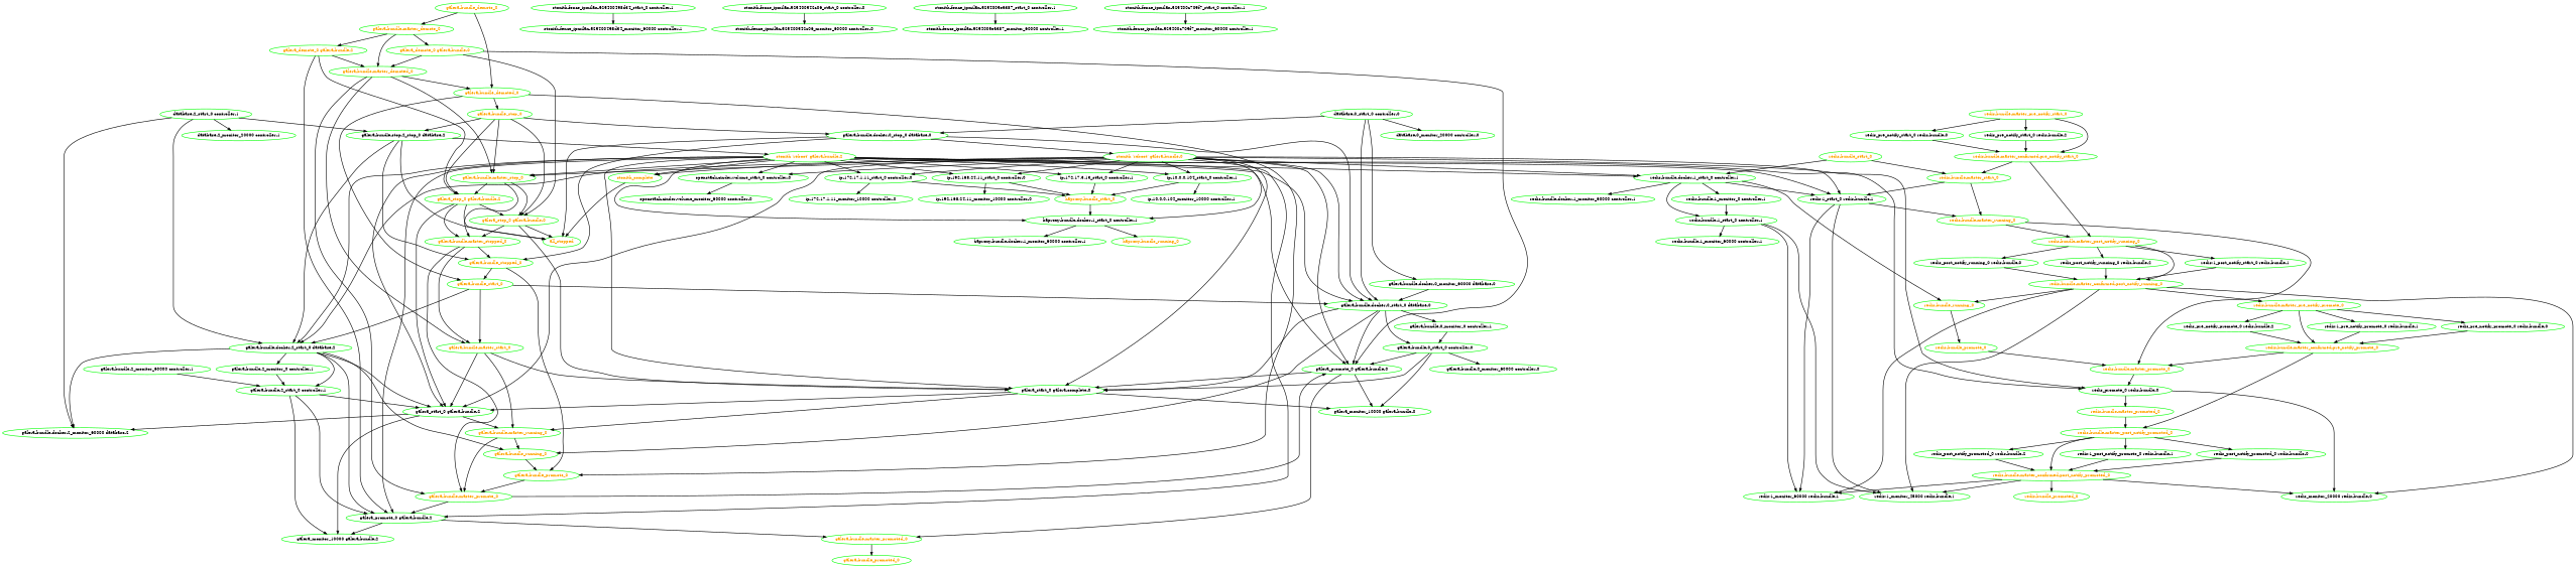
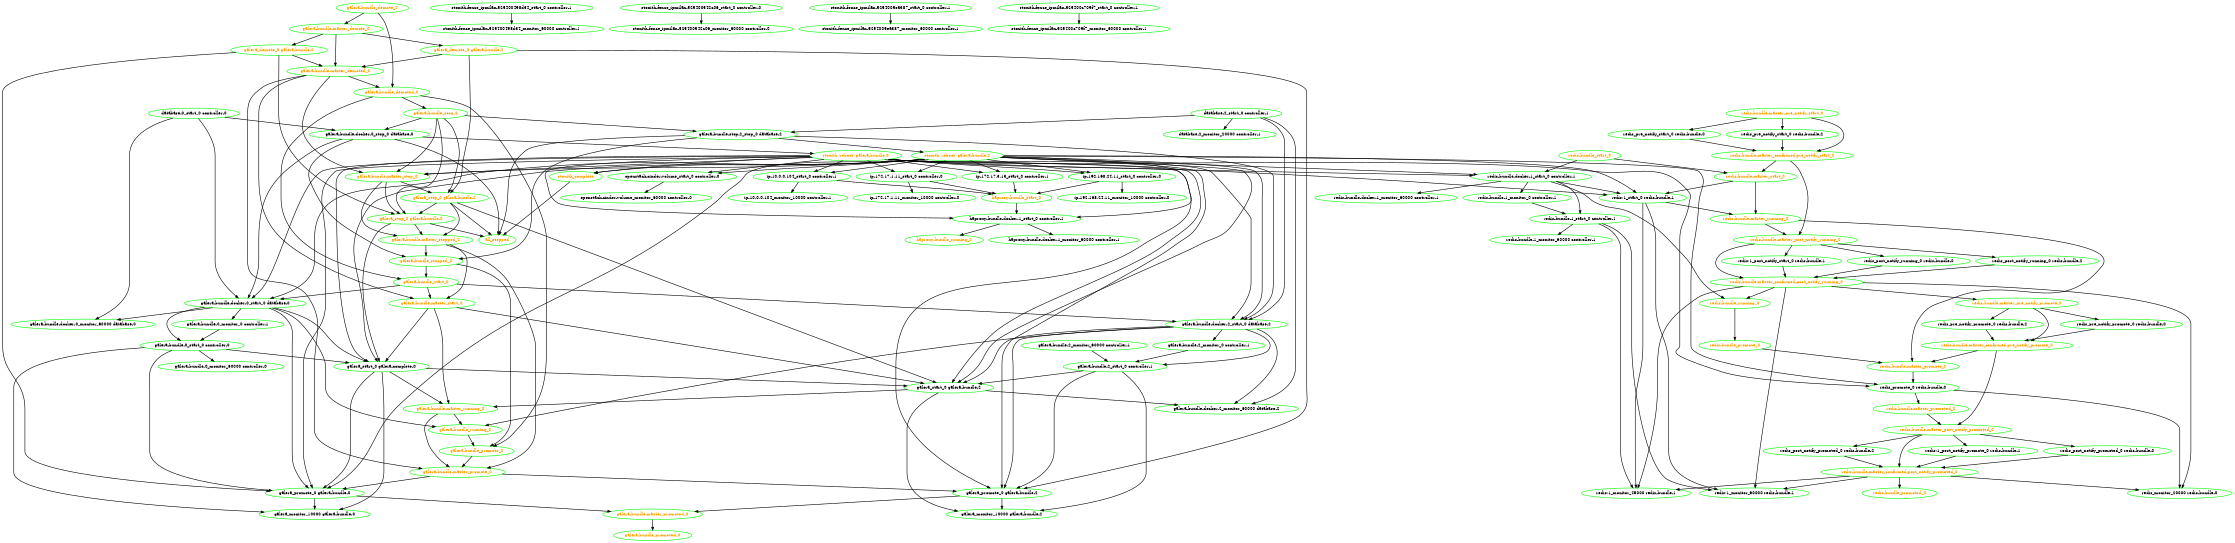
  digraph {
    node [color=green fontcolor=black style=bold]
    edge [style=bold]
    all_stopped [fontcolor=orange]
    "database-0_start_0 controller-0"
-   "database-0_monitor_20000 controller-0"
    "galera-bundle-docker-0_monitor_60000 database-0"
    "galera-bundle-docker-0_start_0 database-0"
    "galera-bundle-docker-0_stop_0 database-0"
    "galera-bundle-0_monitor_0 controller-1"
    "galera-bundle-0_start_0 controller-0"
    "galera_promote_0 galera-bundle-0"
    n10 [label="galera_start_0 galera-complete-0"]
    "galera-bundle_running_0" [fontcolor=orange]
    "galera-bundle_stopped_0" [fontcolor=orange]
    "stonith 'reboot' galera-bundle-0" [fontcolor=orange]
    "galera-bundle-0_monitor_60000 controller-0"
    "galera_monitor_10000 galera-bundle-0"
    "galera-bundle-master_promoted_0" [fontcolor=orange]
    "galera_start_0 galera-bundle-2"
    "galera-bundle-master_running_0" [fontcolor=orange]
    "galera-bundle_promote_0" [fontcolor=orange]
    "galera-bundle_start_0" [fontcolor=orange]
    "galera-bundle-docker-2_start_0 database-2"
    "galera_promote_0 galera-bundle-2"
    "galera-bundle-master_stop_0" [fontcolor=orange]
    "haproxy-bundle-docker-1_start_0 controller-1"
    "ip-10.0.0.104_start_0 controller-1"
    "ip-172.17.1.11_start_0 controller-0"
    "ip-172.17.3.13_start_0 controller-1"
    "ip-192.168.24.11_start_0 controller-0"
    "openstack-cinder-volume_start_0 controller-0"
    "redis:1_start_0 redis-bundle-1"
    "redis-bundle-docker-1_start_0 controller-1"
    "redis_promote_0 redis-bundle-0"
    stonith_complete [fontcolor=orange]
    "database-2_start_0 controller-1"
    "database-2_monitor_20000 controller-1"
    "galera-bundle-docker-2_monitor_60000 database-2"
    n37 [label="galera-bundle-stop-2_stop_0 database-2"]
    "galera-bundle-2_monitor_0 controller-1"
    "galera-bundle-2_start_0 controller-1"
    "stonith 'reboot' galera-bundle-2" [fontcolor=orange]
    "galera_monitor_10000 galera-bundle-2"
    "galera-bundle_promoted_0" [fontcolor=orange]
    "galera-bundle-master_promote_0" [fontcolor=orange]
    "galera-bundle-2_monitor_60000 controller-1"
    "galera-bundle-master_start_0" [fontcolor=orange]
    "galera_stop_0 galera-bundle-0" [fontcolor=orange]
    "galera_stop_0 galera-bundle-2" [fontcolor=orange]
    "galera-bundle-master_stopped_0" [fontcolor=orange]
    "haproxy-bundle-docker-1_monitor_60000 controller-1"
    "haproxy-bundle_running_0" [fontcolor=orange]
    "haproxy-bundle_start_0" [fontcolor=orange]
    "ip-10.0.0.104_monitor_10000 controller-1"
    "ip-172.17.1.11_monitor_10000 controller-0"
    "ip-192.168.24.11_monitor_10000 controller-0"
    "openstack-cinder-volume_monitor_60000 controller-0"
    "redis:1_monitor_45000 redis-bundle-1"
    "redis:1_monitor_60000 redis-bundle-1"
    "redis-bundle-master_running_0" [fontcolor=orange]
    "redis-bundle-1_monitor_0 controller-1"
    "redis-bundle-1_start_0 controller-1"
    "redis-bundle-docker-1_monitor_60000 controller-1"
    "redis-bundle_running_0" [fontcolor=orange]
    "redis_monitor_20000 redis-bundle-0"
    "redis-bundle-master_promoted_0" [fontcolor=orange]
    "galera-bundle-master_demote_0" [fontcolor=orange]
    "galera-bundle-master_demoted_0" [fontcolor=orange]
    "galera_demote_0 galera-bundle-0" [fontcolor=orange]
    "galera_demote_0 galera-bundle-2" [fontcolor=orange]
    "galera-bundle_demoted_0" [fontcolor=orange]
    "galera-bundle_stop_0" [fontcolor=orange]
    "galera-bundle_demote_0" [fontcolor=orange]
    "redis-bundle-1_monitor_60000 controller-1"
    "redis-bundle-master_promote_0" [fontcolor=orange]
    "redis-bundle-master_post_notify_running_0" [fontcolor=orange]
    "redis-bundle_promote_0" [fontcolor=orange]
    "redis-bundle-master_confirmed-post_notify_promoted_0" [fontcolor=orange]
    "redis-bundle_promoted_0" [fontcolor=orange]
    "redis-bundle-master_confirmed-post_notify_running_0" [fontcolor=orange]
    "redis-bundle-master_pre_notify_promote_0" [fontcolor=orange]
    "redis-bundle-master_confirmed-pre_notify_promote_0" [fontcolor=orange]
-   "redis:1_pre_notify_promote_0 redis-bundle-1"
    "redis_pre_notify_promote_0 redis-bundle-0"
    "redis_pre_notify_promote_0 redis-bundle-2"
    "redis-bundle-master_post_notify_promoted_0" [fontcolor=orange]
    "redis:1_post_notify_promote_0 redis-bundle-1"
    "redis_post_notify_promoted_0 redis-bundle-0"
    "redis_post_notify_promoted_0 redis-bundle-2"
    "redis-bundle-master_confirmed-pre_notify_start_0" [fontcolor=orange]
    "redis-bundle-master_start_0" [fontcolor=orange]
    "redis:1_post_notify_start_0 redis-bundle-1"
    "redis_post_notify_running_0 redis-bundle-0"
    "redis_post_notify_running_0 redis-bundle-2"
    "redis-bundle-master_pre_notify_start_0" [fontcolor=orange]
    "redis_pre_notify_start_0 redis-bundle-0"
    "redis_pre_notify_start_0 redis-bundle-2"
    "redis-bundle_start_0" [fontcolor=orange]
    "stonith-fence_ipmilan-525400498d34_start_0 controller-1"
    "stonith-fence_ipmilan-525400498d34_monitor_60000 controller-1"
    "stonith-fence_ipmilan-525400542c06_start_0 controller-0"
    "stonith-fence_ipmilan-525400542c06_monitor_60000 controller-0"
    "stonith-fence_ipmilan-5254005ea387_start_0 controller-1"
    "stonith-fence_ipmilan-5254005ea387_monitor_60000 controller-1"
    "stonith-fence_ipmilan-525400c709f7_start_0 controller-1"
    "stonith-fence_ipmilan-525400c709f7_monitor_60000 controller-1"
-   "database-0_start_0 controller-0" -> "database-0_monitor_20000 controller-0"
    "database-0_start_0 controller-0" -> "galera-bundle-docker-0_monitor_60000 database-0"
    "database-0_start_0 controller-0" -> "galera-bundle-docker-0_start_0 database-0"
    "database-0_start_0 controller-0" -> "galera-bundle-docker-0_stop_0 database-0"
-   "galera-bundle-docker-0_monitor_60000 database-0" -> "galera-bundle-docker-0_start_0 database-0"
+   "galera-bundle-docker-0_start_0 database-0" -> "galera-bundle-docker-0_monitor_60000 database-0"
    "galera-bundle-docker-0_start_0 database-0" -> "galera-bundle-0_monitor_0 controller-1"
    "galera-bundle-docker-0_start_0 database-0" -> "galera-bundle-0_start_0 controller-0"
    "galera-bundle-docker-0_start_0 database-0" -> "galera_promote_0 galera-bundle-0"
    "galera-bundle-docker-0_start_0 database-0" -> n10
    "galera-bundle-docker-0_start_0 database-0" -> "galera-bundle_running_0"
    "galera-bundle-docker-0_stop_0 database-0" -> all_stopped
    "galera-bundle-docker-0_stop_0 database-0" -> "galera-bundle-docker-0_start_0 database-0"
    "galera-bundle-docker-0_stop_0 database-0" -> "galera-bundle_stopped_0"
    "galera-bundle-docker-0_stop_0 database-0" -> "stonith 'reboot' galera-bundle-0"
    "galera-bundle-0_monitor_0 controller-1" -> "galera-bundle-0_start_0 controller-0"
    "galera-bundle-0_start_0 controller-0" -> "galera_promote_0 galera-bundle-0"
    "galera-bundle-0_start_0 controller-0" -> n10
    "galera-bundle-0_start_0 controller-0" -> "galera-bundle-0_monitor_60000 controller-0"
    "galera-bundle-0_start_0 controller-0" -> "galera_monitor_10000 galera-bundle-0"
    "galera_promote_0 galera-bundle-0" -> "galera_monitor_10000 galera-bundle-0"
    "galera_promote_0 galera-bundle-0" -> "galera-bundle-master_promoted_0"
-   "galera_promote_0 galera-bundle-0" -> n10
+   n10 -> "galera_promote_0 galera-bundle-0"
    n10 -> "galera_monitor_10000 galera-bundle-0"
    n10 -> "galera_start_0 galera-bundle-2"
    n10 -> "galera-bundle-master_running_0"
    "galera-bundle_running_0" -> "galera-bundle_promote_0"
    "galera-bundle_stopped_0" -> "galera-bundle_promote_0"
    "galera-bundle_stopped_0" -> "galera-bundle_start_0"
    "stonith 'reboot' galera-bundle-0" -> "galera-bundle-docker-0_start_0 database-0"
    "stonith 'reboot' galera-bundle-0" -> "galera_promote_0 galera-bundle-0"
    "stonith 'reboot' galera-bundle-0" -> n10
    "stonith 'reboot' galera-bundle-0" -> "galera_start_0 galera-bundle-2"
    "stonith 'reboot' galera-bundle-0" -> "galera-bundle-docker-2_start_0 database-2"
    "stonith 'reboot' galera-bundle-0" -> "galera_promote_0 galera-bundle-2"
    "stonith 'reboot' galera-bundle-0" -> "galera-bundle-master_stop_0"
    "stonith 'reboot' galera-bundle-0" -> "haproxy-bundle-docker-1_start_0 controller-1"
    "stonith 'reboot' galera-bundle-0" -> "ip-10.0.0.104_start_0 controller-1"
    "stonith 'reboot' galera-bundle-0" -> "ip-172.17.1.11_start_0 controller-0"
    "stonith 'reboot' galera-bundle-0" -> "ip-172.17.3.13_start_0 controller-1"
    "stonith 'reboot' galera-bundle-0" -> "ip-192.168.24.11_start_0 controller-0"
    "stonith 'reboot' galera-bundle-0" -> "openstack-cinder-volume_start_0 controller-0"
    "stonith 'reboot' galera-bundle-0" -> "redis:1_start_0 redis-bundle-1"
    "stonith 'reboot' galera-bundle-0" -> "redis-bundle-docker-1_start_0 controller-1"
    "stonith 'reboot' galera-bundle-0" -> "redis_promote_0 redis-bundle-0"
    "stonith 'reboot' galera-bundle-0" -> stonith_complete
    "galera-bundle-master_promoted_0" -> "galera-bundle_promoted_0"
    "galera_start_0 galera-bundle-2" -> "galera-bundle-master_running_0"
    "galera_start_0 galera-bundle-2" -> "galera-bundle-docker-2_monitor_60000 database-2"
    "galera_start_0 galera-bundle-2" -> "galera_monitor_10000 galera-bundle-2"
    "galera-bundle-master_running_0" -> "galera-bundle_running_0"
    "galera-bundle-master_running_0" -> "galera-bundle-master_promote_0"
    "galera-bundle_promote_0" -> "galera-bundle-master_promote_0"
    "galera-bundle_start_0" -> "galera-bundle-docker-0_start_0 database-0"
    "galera-bundle_start_0" -> "galera-bundle-docker-2_start_0 database-2"
    "galera-bundle_start_0" -> "galera-bundle-master_start_0"
    "galera-bundle-docker-2_start_0 database-2" -> "galera-bundle_running_0"
    "galera-bundle-docker-2_start_0 database-2" -> "galera_start_0 galera-bundle-2"
    "galera-bundle-docker-2_start_0 database-2" -> "galera_promote_0 galera-bundle-2"
    "galera-bundle-docker-2_start_0 database-2" -> "galera-bundle-docker-2_monitor_60000 database-2"
    "galera-bundle-docker-2_start_0 database-2" -> "galera-bundle-2_monitor_0 controller-1"
    "galera-bundle-docker-2_start_0 database-2" -> "galera-bundle-2_start_0 controller-1"
    "galera_promote_0 galera-bundle-2" -> "galera-bundle-master_promoted_0"
    "galera_promote_0 galera-bundle-2" -> "galera_monitor_10000 galera-bundle-2"
    "galera-bundle-master_stop_0" -> "galera_stop_0 galera-bundle-0"
    "galera-bundle-master_stop_0" -> "galera_stop_0 galera-bundle-2"
    "galera-bundle-master_stop_0" -> "galera-bundle-master_stopped_0"
    "haproxy-bundle-docker-1_start_0 controller-1" -> "haproxy-bundle-docker-1_monitor_60000 controller-1"
    "haproxy-bundle-docker-1_start_0 controller-1" -> "haproxy-bundle_running_0"
    "ip-10.0.0.104_start_0 controller-1" -> "haproxy-bundle_start_0"
    "ip-10.0.0.104_start_0 controller-1" -> "ip-10.0.0.104_monitor_10000 controller-1"
    "ip-172.17.1.11_start_0 controller-0" -> "haproxy-bundle_start_0"
    "ip-172.17.1.11_start_0 controller-0" -> "ip-172.17.1.11_monitor_10000 controller-0"
    "ip-172.17.3.13_start_0 controller-1" -> "haproxy-bundle_start_0"
    "ip-192.168.24.11_start_0 controller-0" -> "haproxy-bundle_start_0"
    "ip-192.168.24.11_start_0 controller-0" -> "ip-192.168.24.11_monitor_10000 controller-0"
    "openstack-cinder-volume_start_0 controller-0" -> "openstack-cinder-volume_monitor_60000 controller-0"
    "redis:1_start_0 redis-bundle-1" -> "redis:1_monitor_45000 redis-bundle-1"
    "redis:1_start_0 redis-bundle-1" -> "redis:1_monitor_60000 redis-bundle-1"
    "redis:1_start_0 redis-bundle-1" -> "redis-bundle-master_running_0"
    "redis-bundle-docker-1_start_0 controller-1" -> "redis:1_start_0 redis-bundle-1"
    "redis-bundle-docker-1_start_0 controller-1" -> "redis-bundle-1_monitor_0 controller-1"
    "redis-bundle-docker-1_start_0 controller-1" -> "redis-bundle-1_start_0 controller-1"
    "redis-bundle-docker-1_start_0 controller-1" -> "redis-bundle-docker-1_monitor_60000 controller-1"
    "redis-bundle-docker-1_start_0 controller-1" -> "redis-bundle_running_0"
    "redis_promote_0 redis-bundle-0" -> "redis_monitor_20000 redis-bundle-0"
    "redis_promote_0 redis-bundle-0" -> "redis-bundle-master_promoted_0"
    stonith_complete -> all_stopped
    "database-2_start_0 controller-1" -> "galera-bundle-docker-2_start_0 database-2"
    "database-2_start_0 controller-1" -> "database-2_monitor_20000 controller-1"
    "database-2_start_0 controller-1" -> "galera-bundle-docker-2_monitor_60000 database-2"
    "database-2_start_0 controller-1" -> n37
    n37 -> all_stopped
    n37 -> "galera-bundle_stopped_0"
    n37 -> "galera-bundle-docker-2_start_0 database-2"
    n37 -> "stonith 'reboot' galera-bundle-2"
    "galera-bundle-2_monitor_0 controller-1" -> "galera-bundle-2_start_0 controller-1"
    "galera-bundle-2_start_0 controller-1" -> "galera_start_0 galera-bundle-2"
    "galera-bundle-2_start_0 controller-1" -> "galera_promote_0 galera-bundle-2"
    "galera-bundle-2_start_0 controller-1" -> "galera_monitor_10000 galera-bundle-2"
    "stonith 'reboot' galera-bundle-2" -> "galera-bundle-docker-0_start_0 database-0"
    "stonith 'reboot' galera-bundle-2" -> "galera_promote_0 galera-bundle-0"
    "stonith 'reboot' galera-bundle-2" -> n10
    "stonith 'reboot' galera-bundle-2" -> "galera_start_0 galera-bundle-2"
    "stonith 'reboot' galera-bundle-2" -> "galera-bundle-docker-2_start_0 database-2"
    "stonith 'reboot' galera-bundle-2" -> "galera_promote_0 galera-bundle-2"
    "stonith 'reboot' galera-bundle-2" -> "galera-bundle-master_stop_0"
    "stonith 'reboot' galera-bundle-2" -> "haproxy-bundle-docker-1_start_0 controller-1"
    "stonith 'reboot' galera-bundle-2" -> "ip-10.0.0.104_start_0 controller-1"
    "stonith 'reboot' galera-bundle-2" -> "ip-172.17.1.11_start_0 controller-0"
    "stonith 'reboot' galera-bundle-2" -> "ip-172.17.3.13_start_0 controller-1"
    "stonith 'reboot' galera-bundle-2" -> "ip-192.168.24.11_start_0 controller-0"
    "stonith 'reboot' galera-bundle-2" -> "openstack-cinder-volume_start_0 controller-0"
    "stonith 'reboot' galera-bundle-2" -> "redis:1_start_0 redis-bundle-1"
    "stonith 'reboot' galera-bundle-2" -> "redis-bundle-docker-1_start_0 controller-1"
    "stonith 'reboot' galera-bundle-2" -> "redis_promote_0 redis-bundle-0"
    "stonith 'reboot' galera-bundle-2" -> stonith_complete
    "galera-bundle-master_promote_0" -> "galera_promote_0 galera-bundle-0"
    "galera-bundle-master_promote_0" -> "galera_promote_0 galera-bundle-2"
    "galera-bundle-2_monitor_60000 controller-1" -> "galera-bundle-2_start_0 controller-1"
    "galera-bundle-master_start_0" -> n10
    "galera-bundle-master_start_0" -> "galera_start_0 galera-bundle-2"
    "galera-bundle-master_start_0" -> "galera-bundle-master_running_0"
    "galera_stop_0 galera-bundle-0" -> all_stopped
    "galera_stop_0 galera-bundle-0" -> n10
    "galera_stop_0 galera-bundle-0" -> "galera-bundle-master_stopped_0"
    "galera_stop_0 galera-bundle-2" -> all_stopped
    "galera_stop_0 galera-bundle-2" -> "galera_start_0 galera-bundle-2"
    "galera_stop_0 galera-bundle-2" -> "galera_stop_0 galera-bundle-0"
    "galera_stop_0 galera-bundle-2" -> "galera-bundle-master_stopped_0"
    "galera-bundle-master_stopped_0" -> "galera-bundle_stopped_0"
    "galera-bundle-master_stopped_0" -> "galera-bundle-master_promote_0"
    "galera-bundle-master_stopped_0" -> "galera-bundle-master_start_0"
    "haproxy-bundle_start_0" -> "haproxy-bundle-docker-1_start_0 controller-1"
    "redis-bundle-master_running_0" -> "redis-bundle-master_promote_0"
    "redis-bundle-master_running_0" -> "redis-bundle-master_post_notify_running_0"
    "redis-bundle-1_monitor_0 controller-1" -> "redis-bundle-1_start_0 controller-1"
    "redis-bundle-1_start_0 controller-1" -> "redis:1_monitor_45000 redis-bundle-1"
    "redis-bundle-1_start_0 controller-1" -> "redis:1_monitor_60000 redis-bundle-1"
    "redis-bundle-1_start_0 controller-1" -> "redis-bundle-1_monitor_60000 controller-1"
    "redis-bundle_running_0" -> "redis-bundle_promote_0"
    "redis-bundle-master_promoted_0" -> "redis-bundle-master_post_notify_promoted_0"
    "galera-bundle-master_demote_0" -> "galera-bundle-master_demoted_0"
    "galera-bundle-master_demote_0" -> "galera_demote_0 galera-bundle-0"
    "galera-bundle-master_demote_0" -> "galera_demote_0 galera-bundle-2"
    "galera-bundle-master_demoted_0" -> "galera-bundle-master_stop_0"
    "galera-bundle-master_demoted_0" -> "galera-bundle-master_promote_0"
    "galera-bundle-master_demoted_0" -> "galera-bundle-master_start_0"
    "galera-bundle-master_demoted_0" -> "galera-bundle_demoted_0"
    "galera_demote_0 galera-bundle-0" -> "galera_promote_0 galera-bundle-0"
    "galera_demote_0 galera-bundle-0" -> "galera_stop_0 galera-bundle-0"
    "galera_demote_0 galera-bundle-0" -> "galera-bundle-master_demoted_0"
    "galera_demote_0 galera-bundle-2" -> "galera_promote_0 galera-bundle-2"
    "galera_demote_0 galera-bundle-2" -> "galera_stop_0 galera-bundle-2"
    "galera_demote_0 galera-bundle-2" -> "galera-bundle-master_demoted_0"
    "galera-bundle_demoted_0" -> "galera-bundle_promote_0"
    "galera-bundle_demoted_0" -> "galera-bundle_start_0"
    "galera-bundle_demoted_0" -> "galera-bundle_stop_0"
    "galera-bundle_stop_0" -> "galera-bundle-docker-0_stop_0 database-0"
    "galera-bundle_stop_0" -> "galera-bundle-master_stop_0"
    "galera-bundle_stop_0" -> n37
    "galera-bundle_stop_0" -> "galera_stop_0 galera-bundle-0"
    "galera-bundle_stop_0" -> "galera_stop_0 galera-bundle-2"
    "galera-bundle_demote_0" -> "galera-bundle-master_demote_0"
    "galera-bundle_demote_0" -> "galera-bundle_demoted_0"
    "redis-bundle-master_promote_0" -> "redis_promote_0 redis-bundle-0"
    "redis-bundle-master_post_notify_running_0" -> "redis-bundle-master_confirmed-post_notify_running_0"
    "redis-bundle-master_post_notify_running_0" -> "redis:1_post_notify_start_0 redis-bundle-1"
    "redis-bundle-master_post_notify_running_0" -> "redis_post_notify_running_0 redis-bundle-0"
    "redis-bundle-master_post_notify_running_0" -> "redis_post_notify_running_0 redis-bundle-2"
    "redis-bundle_promote_0" -> "redis-bundle-master_promote_0"
    "redis-bundle-master_confirmed-post_notify_promoted_0" -> "redis:1_monitor_45000 redis-bundle-1"
    "redis-bundle-master_confirmed-post_notify_promoted_0" -> "redis:1_monitor_60000 redis-bundle-1"
    "redis-bundle-master_confirmed-post_notify_promoted_0" -> "redis_monitor_20000 redis-bundle-0"
    "redis-bundle-master_confirmed-post_notify_promoted_0" -> "redis-bundle_promoted_0"
    "redis-bundle-master_confirmed-post_notify_running_0" -> "redis:1_monitor_45000 redis-bundle-1"
    "redis-bundle-master_confirmed-post_notify_running_0" -> "redis:1_monitor_60000 redis-bundle-1"
    "redis-bundle-master_confirmed-post_notify_running_0" -> "redis-bundle_running_0"
    "redis-bundle-master_confirmed-post_notify_running_0" -> "redis_monitor_20000 redis-bundle-0"
    "redis-bundle-master_confirmed-post_notify_running_0" -> "redis-bundle-master_pre_notify_promote_0"
    "redis-bundle-master_pre_notify_promote_0" -> "redis-bundle-master_confirmed-pre_notify_promote_0"
-   "redis-bundle-master_pre_notify_promote_0" -> "redis:1_pre_notify_promote_0 redis-bundle-1"
    "redis-bundle-master_pre_notify_promote_0" -> "redis_pre_notify_promote_0 redis-bundle-0"
    "redis-bundle-master_pre_notify_promote_0" -> "redis_pre_notify_promote_0 redis-bundle-2"
    "redis-bundle-master_confirmed-pre_notify_promote_0" -> "redis-bundle-master_promote_0"
    "redis-bundle-master_confirmed-pre_notify_promote_0" -> "redis-bundle-master_post_notify_promoted_0"
-   "redis:1_pre_notify_promote_0 redis-bundle-1" -> "redis-bundle-master_confirmed-pre_notify_promote_0"
    "redis_pre_notify_promote_0 redis-bundle-0" -> "redis-bundle-master_confirmed-pre_notify_promote_0"
    "redis_pre_notify_promote_0 redis-bundle-2" -> "redis-bundle-master_confirmed-pre_notify_promote_0"
    "redis-bundle-master_post_notify_promoted_0" -> "redis-bundle-master_confirmed-post_notify_promoted_0"
    "redis-bundle-master_post_notify_promoted_0" -> "redis:1_post_notify_promote_0 redis-bundle-1"
    "redis-bundle-master_post_notify_promoted_0" -> "redis_post_notify_promoted_0 redis-bundle-0"
    "redis-bundle-master_post_notify_promoted_0" -> "redis_post_notify_promoted_0 redis-bundle-2"
    "redis:1_post_notify_promote_0 redis-bundle-1" -> "redis-bundle-master_confirmed-post_notify_promoted_0"
    "redis_post_notify_promoted_0 redis-bundle-0" -> "redis-bundle-master_confirmed-post_notify_promoted_0"
    "redis_post_notify_promoted_0 redis-bundle-2" -> "redis-bundle-master_confirmed-post_notify_promoted_0"
    "redis-bundle-master_confirmed-pre_notify_start_0" -> "redis-bundle-master_post_notify_running_0"
    "redis-bundle-master_confirmed-pre_notify_start_0" -> "redis-bundle-master_start_0"
    "redis-bundle-master_start_0" -> "redis:1_start_0 redis-bundle-1"
    "redis-bundle-master_start_0" -> "redis-bundle-master_running_0"
    "redis:1_post_notify_start_0 redis-bundle-1" -> "redis-bundle-master_confirmed-post_notify_running_0"
    "redis_post_notify_running_0 redis-bundle-0" -> "redis-bundle-master_confirmed-post_notify_running_0"
    "redis_post_notify_running_0 redis-bundle-2" -> "redis-bundle-master_confirmed-post_notify_running_0"
    "redis-bundle-master_pre_notify_start_0" -> "redis-bundle-master_confirmed-pre_notify_start_0"
    "redis-bundle-master_pre_notify_start_0" -> "redis_pre_notify_start_0 redis-bundle-0"
    "redis-bundle-master_pre_notify_start_0" -> "redis_pre_notify_start_0 redis-bundle-2"
    "redis_pre_notify_start_0 redis-bundle-0" -> "redis-bundle-master_confirmed-pre_notify_start_0"
    "redis_pre_notify_start_0 redis-bundle-2" -> "redis-bundle-master_confirmed-pre_notify_start_0"
    "redis-bundle_start_0" -> "redis-bundle-docker-1_start_0 controller-1"
    "redis-bundle_start_0" -> "redis-bundle-master_start_0"
    "stonith-fence_ipmilan-525400498d34_start_0 controller-1" -> "stonith-fence_ipmilan-525400498d34_monitor_60000 controller-1"
    "stonith-fence_ipmilan-525400542c06_start_0 controller-0" -> "stonith-fence_ipmilan-525400542c06_monitor_60000 controller-0"
    "stonith-fence_ipmilan-5254005ea387_start_0 controller-1" -> "stonith-fence_ipmilan-5254005ea387_monitor_60000 controller-1"
    "stonith-fence_ipmilan-525400c709f7_start_0 controller-1" -> "stonith-fence_ipmilan-525400c709f7_monitor_60000 controller-1"
  }
